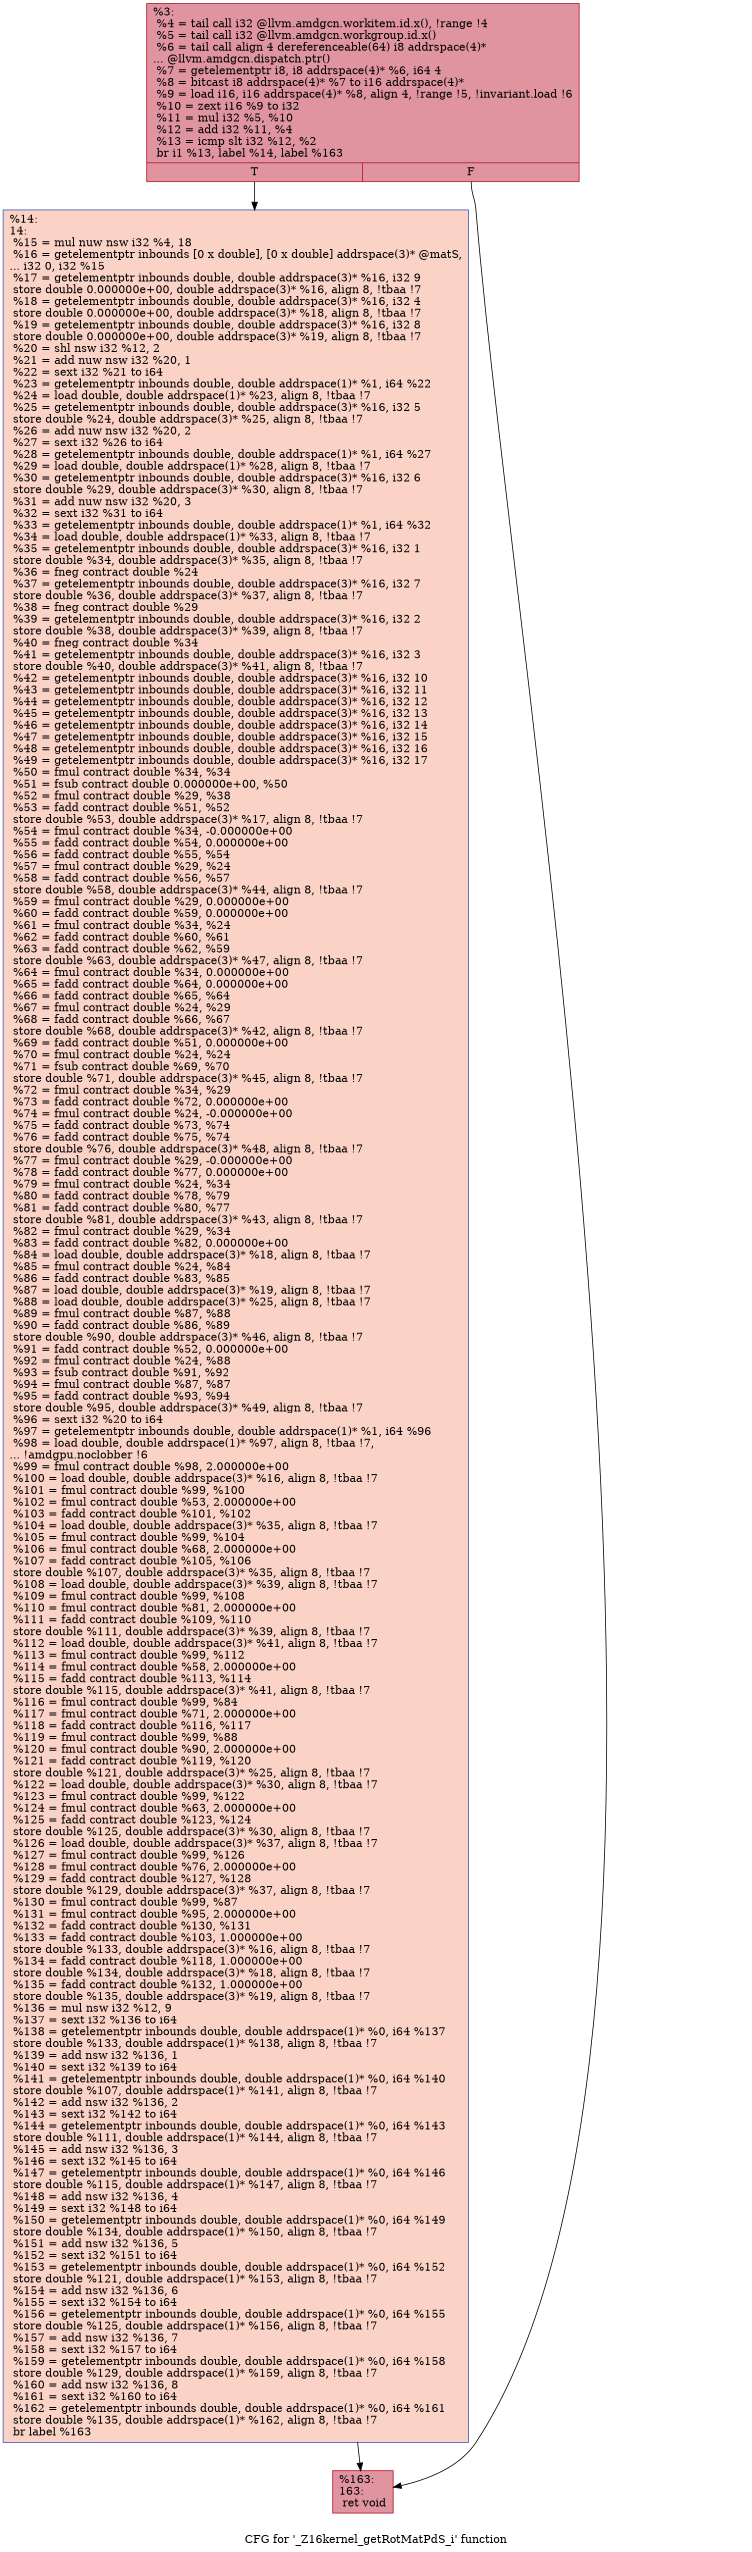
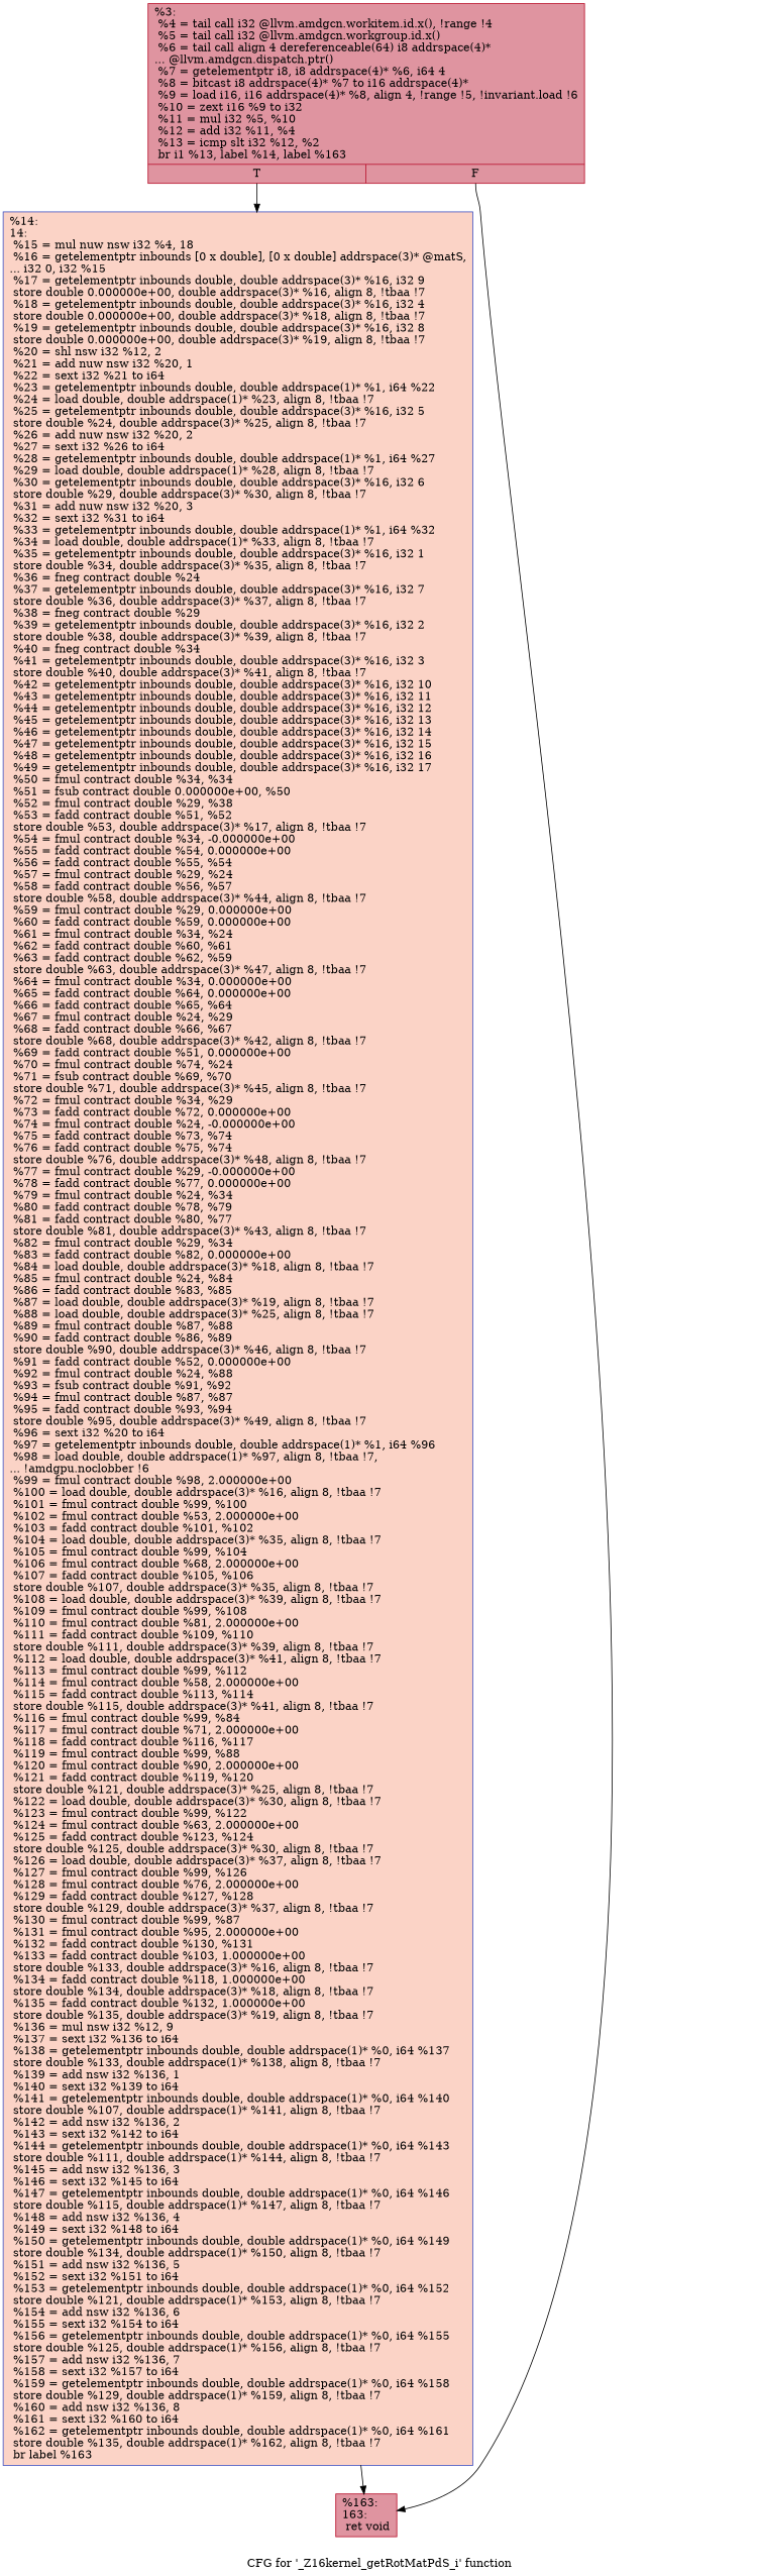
  digraph {
    label="CFG for '_Z16kernel_getRotMatPdS_i' function"
    node [color="#b70d28ff" fillcolor="#b70d2870" shape=record style=filled]
    n1 [label="{%3:\l  %4 = tail call i32 @llvm.amdgcn.workitem.id.x(), !range !4\l  %5 = tail call i32 @llvm.amdgcn.workgroup.id.x()\l  %6 = tail call align 4 dereferenceable(64) i8 addrspace(4)*\l... @llvm.amdgcn.dispatch.ptr()\l  %7 = getelementptr i8, i8 addrspace(4)* %6, i64 4\l  %8 = bitcast i8 addrspace(4)* %7 to i16 addrspace(4)*\l  %9 = load i16, i16 addrspace(4)* %8, align 4, !range !5, !invariant.load !6\l  %10 = zext i16 %9 to i32\l  %11 = mul i32 %5, %10\l  %12 = add i32 %11, %4\l  %13 = icmp slt i32 %12, %2\l  br i1 %13, label %14, label %163\l|{<s0>T|<s1>F}}"]
-   n2 [color="#3d50c3ff" fillcolor="#f59c7d70" label="{%14:\l14:                                               \l  %15 = mul nuw nsw i32 %4, 18\l  %16 = getelementptr inbounds [0 x double], [0 x double] addrspace(3)* @matS,\l... i32 0, i32 %15\l  %17 = getelementptr inbounds double, double addrspace(3)* %16, i32 9\l  store double 0.000000e+00, double addrspace(3)* %16, align 8, !tbaa !7\l  %18 = getelementptr inbounds double, double addrspace(3)* %16, i32 4\l  store double 0.000000e+00, double addrspace(3)* %18, align 8, !tbaa !7\l  %19 = getelementptr inbounds double, double addrspace(3)* %16, i32 8\l  store double 0.000000e+00, double addrspace(3)* %19, align 8, !tbaa !7\l  %20 = shl nsw i32 %12, 2\l  %21 = add nuw nsw i32 %20, 1\l  %22 = sext i32 %21 to i64\l  %23 = getelementptr inbounds double, double addrspace(1)* %1, i64 %22\l  %24 = load double, double addrspace(1)* %23, align 8, !tbaa !7\l  %25 = getelementptr inbounds double, double addrspace(3)* %16, i32 5\l  store double %24, double addrspace(3)* %25, align 8, !tbaa !7\l  %26 = add nuw nsw i32 %20, 2\l  %27 = sext i32 %26 to i64\l  %28 = getelementptr inbounds double, double addrspace(1)* %1, i64 %27\l  %29 = load double, double addrspace(1)* %28, align 8, !tbaa !7\l  %30 = getelementptr inbounds double, double addrspace(3)* %16, i32 6\l  store double %29, double addrspace(3)* %30, align 8, !tbaa !7\l  %31 = add nuw nsw i32 %20, 3\l  %32 = sext i32 %31 to i64\l  %33 = getelementptr inbounds double, double addrspace(1)* %1, i64 %32\l  %34 = load double, double addrspace(1)* %33, align 8, !tbaa !7\l  %35 = getelementptr inbounds double, double addrspace(3)* %16, i32 1\l  store double %34, double addrspace(3)* %35, align 8, !tbaa !7\l  %36 = fneg contract double %24\l  %37 = getelementptr inbounds double, double addrspace(3)* %16, i32 7\l  store double %36, double addrspace(3)* %37, align 8, !tbaa !7\l  %38 = fneg contract double %29\l  %39 = getelementptr inbounds double, double addrspace(3)* %16, i32 2\l  store double %38, double addrspace(3)* %39, align 8, !tbaa !7\l  %40 = fneg contract double %34\l  %41 = getelementptr inbounds double, double addrspace(3)* %16, i32 3\l  store double %40, double addrspace(3)* %41, align 8, !tbaa !7\l  %42 = getelementptr inbounds double, double addrspace(3)* %16, i32 10\l  %43 = getelementptr inbounds double, double addrspace(3)* %16, i32 11\l  %44 = getelementptr inbounds double, double addrspace(3)* %16, i32 12\l  %45 = getelementptr inbounds double, double addrspace(3)* %16, i32 13\l  %46 = getelementptr inbounds double, double addrspace(3)* %16, i32 14\l  %47 = getelementptr inbounds double, double addrspace(3)* %16, i32 15\l  %48 = getelementptr inbounds double, double addrspace(3)* %16, i32 16\l  %49 = getelementptr inbounds double, double addrspace(3)* %16, i32 17\l  %50 = fmul contract double %34, %34\l  %51 = fsub contract double 0.000000e+00, %50\l  %52 = fmul contract double %29, %38\l  %53 = fadd contract double %51, %52\l  store double %53, double addrspace(3)* %17, align 8, !tbaa !7\l  %54 = fmul contract double %34, -0.000000e+00\l  %55 = fadd contract double %54, 0.000000e+00\l  %56 = fadd contract double %55, %54\l  %57 = fmul contract double %29, %24\l  %58 = fadd contract double %56, %57\l  store double %58, double addrspace(3)* %44, align 8, !tbaa !7\l  %59 = fmul contract double %29, 0.000000e+00\l  %60 = fadd contract double %59, 0.000000e+00\l  %61 = fmul contract double %34, %24\l  %62 = fadd contract double %60, %61\l  %63 = fadd contract double %62, %59\l  store double %63, double addrspace(3)* %47, align 8, !tbaa !7\l  %64 = fmul contract double %34, 0.000000e+00\l  %65 = fadd contract double %64, 0.000000e+00\l  %66 = fadd contract double %65, %64\l  %67 = fmul contract double %24, %29\l  %68 = fadd contract double %66, %67\l  store double %68, double addrspace(3)* %42, align 8, !tbaa !7\l  %69 = fadd contract double %51, 0.000000e+00\l  %70 = fmul contract double %24, %24\l  %71 = fsub contract double %69, %70\l  store double %71, double addrspace(3)* %45, align 8, !tbaa !7\l  %72 = fmul contract double %34, %29\l  %73 = fadd contract double %72, 0.000000e+00\l  %74 = fmul contract double %24, -0.000000e+00\l  %75 = fadd contract double %73, %74\l  %76 = fadd contract double %75, %74\l  store double %76, double addrspace(3)* %48, align 8, !tbaa !7\l  %77 = fmul contract double %29, -0.000000e+00\l  %78 = fadd contract double %77, 0.000000e+00\l  %79 = fmul contract double %24, %34\l  %80 = fadd contract double %78, %79\l  %81 = fadd contract double %80, %77\l  store double %81, double addrspace(3)* %43, align 8, !tbaa !7\l  %82 = fmul contract double %29, %34\l  %83 = fadd contract double %82, 0.000000e+00\l  %84 = load double, double addrspace(3)* %18, align 8, !tbaa !7\l  %85 = fmul contract double %24, %84\l  %86 = fadd contract double %83, %85\l  %87 = load double, double addrspace(3)* %19, align 8, !tbaa !7\l  %88 = load double, double addrspace(3)* %25, align 8, !tbaa !7\l  %89 = fmul contract double %87, %88\l  %90 = fadd contract double %86, %89\l  store double %90, double addrspace(3)* %46, align 8, !tbaa !7\l  %91 = fadd contract double %52, 0.000000e+00\l  %92 = fmul contract double %24, %88\l  %93 = fsub contract double %91, %92\l  %94 = fmul contract double %87, %87\l  %95 = fadd contract double %93, %94\l  store double %95, double addrspace(3)* %49, align 8, !tbaa !7\l  %96 = sext i32 %20 to i64\l  %97 = getelementptr inbounds double, double addrspace(1)* %1, i64 %96\l  %98 = load double, double addrspace(1)* %97, align 8, !tbaa !7,\l... !amdgpu.noclobber !6\l  %99 = fmul contract double %98, 2.000000e+00\l  %100 = load double, double addrspace(3)* %16, align 8, !tbaa !7\l  %101 = fmul contract double %99, %100\l  %102 = fmul contract double %53, 2.000000e+00\l  %103 = fadd contract double %101, %102\l  %104 = load double, double addrspace(3)* %35, align 8, !tbaa !7\l  %105 = fmul contract double %99, %104\l  %106 = fmul contract double %68, 2.000000e+00\l  %107 = fadd contract double %105, %106\l  store double %107, double addrspace(3)* %35, align 8, !tbaa !7\l  %108 = load double, double addrspace(3)* %39, align 8, !tbaa !7\l  %109 = fmul contract double %99, %108\l  %110 = fmul contract double %81, 2.000000e+00\l  %111 = fadd contract double %109, %110\l  store double %111, double addrspace(3)* %39, align 8, !tbaa !7\l  %112 = load double, double addrspace(3)* %41, align 8, !tbaa !7\l  %113 = fmul contract double %99, %112\l  %114 = fmul contract double %58, 2.000000e+00\l  %115 = fadd contract double %113, %114\l  store double %115, double addrspace(3)* %41, align 8, !tbaa !7\l  %116 = fmul contract double %99, %84\l  %117 = fmul contract double %71, 2.000000e+00\l  %118 = fadd contract double %116, %117\l  %119 = fmul contract double %99, %88\l  %120 = fmul contract double %90, 2.000000e+00\l  %121 = fadd contract double %119, %120\l  store double %121, double addrspace(3)* %25, align 8, !tbaa !7\l  %122 = load double, double addrspace(3)* %30, align 8, !tbaa !7\l  %123 = fmul contract double %99, %122\l  %124 = fmul contract double %63, 2.000000e+00\l  %125 = fadd contract double %123, %124\l  store double %125, double addrspace(3)* %30, align 8, !tbaa !7\l  %126 = load double, double addrspace(3)* %37, align 8, !tbaa !7\l  %127 = fmul contract double %99, %126\l  %128 = fmul contract double %76, 2.000000e+00\l  %129 = fadd contract double %127, %128\l  store double %129, double addrspace(3)* %37, align 8, !tbaa !7\l  %130 = fmul contract double %99, %87\l  %131 = fmul contract double %95, 2.000000e+00\l  %132 = fadd contract double %130, %131\l  %133 = fadd contract double %103, 1.000000e+00\l  store double %133, double addrspace(3)* %16, align 8, !tbaa !7\l  %134 = fadd contract double %118, 1.000000e+00\l  store double %134, double addrspace(3)* %18, align 8, !tbaa !7\l  %135 = fadd contract double %132, 1.000000e+00\l  store double %135, double addrspace(3)* %19, align 8, !tbaa !7\l  %136 = mul nsw i32 %12, 9\l  %137 = sext i32 %136 to i64\l  %138 = getelementptr inbounds double, double addrspace(1)* %0, i64 %137\l  store double %133, double addrspace(1)* %138, align 8, !tbaa !7\l  %139 = add nsw i32 %136, 1\l  %140 = sext i32 %139 to i64\l  %141 = getelementptr inbounds double, double addrspace(1)* %0, i64 %140\l  store double %107, double addrspace(1)* %141, align 8, !tbaa !7\l  %142 = add nsw i32 %136, 2\l  %143 = sext i32 %142 to i64\l  %144 = getelementptr inbounds double, double addrspace(1)* %0, i64 %143\l  store double %111, double addrspace(1)* %144, align 8, !tbaa !7\l  %145 = add nsw i32 %136, 3\l  %146 = sext i32 %145 to i64\l  %147 = getelementptr inbounds double, double addrspace(1)* %0, i64 %146\l  store double %115, double addrspace(1)* %147, align 8, !tbaa !7\l  %148 = add nsw i32 %136, 4\l  %149 = sext i32 %148 to i64\l  %150 = getelementptr inbounds double, double addrspace(1)* %0, i64 %149\l  store double %134, double addrspace(1)* %150, align 8, !tbaa !7\l  %151 = add nsw i32 %136, 5\l  %152 = sext i32 %151 to i64\l  %153 = getelementptr inbounds double, double addrspace(1)* %0, i64 %152\l  store double %121, double addrspace(1)* %153, align 8, !tbaa !7\l  %154 = add nsw i32 %136, 6\l  %155 = sext i32 %154 to i64\l  %156 = getelementptr inbounds double, double addrspace(1)* %0, i64 %155\l  store double %125, double addrspace(1)* %156, align 8, !tbaa !7\l  %157 = add nsw i32 %136, 7\l  %158 = sext i32 %157 to i64\l  %159 = getelementptr inbounds double, double addrspace(1)* %0, i64 %158\l  store double %129, double addrspace(1)* %159, align 8, !tbaa !7\l  %160 = add nsw i32 %136, 8\l  %161 = sext i32 %160 to i64\l  %162 = getelementptr inbounds double, double addrspace(1)* %0, i64 %161\l  store double %135, double addrspace(1)* %162, align 8, !tbaa !7\l  br label %163\l}"]
+   n2 [color="#3d50c3ff" fillcolor="#f59c7d70" label="{%14:\l14:                                               \l  %15 = mul nuw nsw i32 %4, 18\l  %16 = getelementptr inbounds [0 x double], [0 x double] addrspace(3)* @matS,\l... i32 0, i32 %15\l  %17 = getelementptr inbounds double, double addrspace(3)* %16, i32 9\l  store double 0.000000e+00, double addrspace(3)* %16, align 8, !tbaa !7\l  %18 = getelementptr inbounds double, double addrspace(3)* %16, i32 4\l  store double 0.000000e+00, double addrspace(3)* %18, align 8, !tbaa !7\l  %19 = getelementptr inbounds double, double addrspace(3)* %16, i32 8\l  store double 0.000000e+00, double addrspace(3)* %19, align 8, !tbaa !7\l  %20 = shl nsw i32 %12, 2\l  %21 = add nuw nsw i32 %20, 1\l  %22 = sext i32 %21 to i64\l  %23 = getelementptr inbounds double, double addrspace(1)* %1, i64 %22\l  %24 = load double, double addrspace(1)* %23, align 8, !tbaa !7\l  %25 = getelementptr inbounds double, double addrspace(3)* %16, i32 5\l  store double %24, double addrspace(3)* %25, align 8, !tbaa !7\l  %26 = add nuw nsw i32 %20, 2\l  %27 = sext i32 %26 to i64\l  %28 = getelementptr inbounds double, double addrspace(1)* %1, i64 %27\l  %29 = load double, double addrspace(1)* %28, align 8, !tbaa !7\l  %30 = getelementptr inbounds double, double addrspace(3)* %16, i32 6\l  store double %29, double addrspace(3)* %30, align 8, !tbaa !7\l  %31 = add nuw nsw i32 %20, 3\l  %32 = sext i32 %31 to i64\l  %33 = getelementptr inbounds double, double addrspace(1)* %1, i64 %32\l  %34 = load double, double addrspace(1)* %33, align 8, !tbaa !7\l  %35 = getelementptr inbounds double, double addrspace(3)* %16, i32 1\l  store double %34, double addrspace(3)* %35, align 8, !tbaa !7\l  %36 = fneg contract double %24\l  %37 = getelementptr inbounds double, double addrspace(3)* %16, i32 7\l  store double %36, double addrspace(3)* %37, align 8, !tbaa !7\l  %38 = fneg contract double %29\l  %39 = getelementptr inbounds double, double addrspace(3)* %16, i32 2\l  store double %38, double addrspace(3)* %39, align 8, !tbaa !7\l  %40 = fneg contract double %34\l  %41 = getelementptr inbounds double, double addrspace(3)* %16, i32 3\l  store double %40, double addrspace(3)* %41, align 8, !tbaa !7\l  %42 = getelementptr inbounds double, double addrspace(3)* %16, i32 10\l  %43 = getelementptr inbounds double, double addrspace(3)* %16, i32 11\l  %44 = getelementptr inbounds double, double addrspace(3)* %16, i32 12\l  %45 = getelementptr inbounds double, double addrspace(3)* %16, i32 13\l  %46 = getelementptr inbounds double, double addrspace(3)* %16, i32 14\l  %47 = getelementptr inbounds double, double addrspace(3)* %16, i32 15\l  %48 = getelementptr inbounds double, double addrspace(3)* %16, i32 16\l  %49 = getelementptr inbounds double, double addrspace(3)* %16, i32 17\l  %50 = fmul contract double %34, %34\l  %51 = fsub contract double 0.000000e+00, %50\l  %52 = fmul contract double %29, %38\l  %53 = fadd contract double %51, %52\l  store double %53, double addrspace(3)* %17, align 8, !tbaa !7\l  %54 = fmul contract double %34, -0.000000e+00\l  %55 = fadd contract double %54, 0.000000e+00\l  %56 = fadd contract double %55, %54\l  %57 = fmul contract double %29, %24\l  %58 = fadd contract double %56, %57\l  store double %58, double addrspace(3)* %44, align 8, !tbaa !7\l  %59 = fmul contract double %29, 0.000000e+00\l  %60 = fadd contract double %59, 0.000000e+00\l  %61 = fmul contract double %34, %24\l  %62 = fadd contract double %60, %61\l  %63 = fadd contract double %62, %59\l  store double %63, double addrspace(3)* %47, align 8, !tbaa !7\l  %64 = fmul contract double %34, 0.000000e+00\l  %65 = fadd contract double %64, 0.000000e+00\l  %66 = fadd contract double %65, %64\l  %67 = fmul contract double %24, %29\l  %68 = fadd contract double %66, %67\l  store double %68, double addrspace(3)* %42, align 8, !tbaa !7\l  %69 = fadd contract double %51, 0.000000e+00\l  %70 = fmul contract double %74, %24\l  %71 = fsub contract double %69, %70\l  store double %71, double addrspace(3)* %45, align 8, !tbaa !7\l  %72 = fmul contract double %34, %29\l  %73 = fadd contract double %72, 0.000000e+00\l  %74 = fmul contract double %24, -0.000000e+00\l  %75 = fadd contract double %73, %74\l  %76 = fadd contract double %75, %74\l  store double %76, double addrspace(3)* %48, align 8, !tbaa !7\l  %77 = fmul contract double %29, -0.000000e+00\l  %78 = fadd contract double %77, 0.000000e+00\l  %79 = fmul contract double %24, %34\l  %80 = fadd contract double %78, %79\l  %81 = fadd contract double %80, %77\l  store double %81, double addrspace(3)* %43, align 8, !tbaa !7\l  %82 = fmul contract double %29, %34\l  %83 = fadd contract double %82, 0.000000e+00\l  %84 = load double, double addrspace(3)* %18, align 8, !tbaa !7\l  %85 = fmul contract double %24, %84\l  %86 = fadd contract double %83, %85\l  %87 = load double, double addrspace(3)* %19, align 8, !tbaa !7\l  %88 = load double, double addrspace(3)* %25, align 8, !tbaa !7\l  %89 = fmul contract double %87, %88\l  %90 = fadd contract double %86, %89\l  store double %90, double addrspace(3)* %46, align 8, !tbaa !7\l  %91 = fadd contract double %52, 0.000000e+00\l  %92 = fmul contract double %24, %88\l  %93 = fsub contract double %91, %92\l  %94 = fmul contract double %87, %87\l  %95 = fadd contract double %93, %94\l  store double %95, double addrspace(3)* %49, align 8, !tbaa !7\l  %96 = sext i32 %20 to i64\l  %97 = getelementptr inbounds double, double addrspace(1)* %1, i64 %96\l  %98 = load double, double addrspace(1)* %97, align 8, !tbaa !7,\l... !amdgpu.noclobber !6\l  %99 = fmul contract double %98, 2.000000e+00\l  %100 = load double, double addrspace(3)* %16, align 8, !tbaa !7\l  %101 = fmul contract double %99, %100\l  %102 = fmul contract double %53, 2.000000e+00\l  %103 = fadd contract double %101, %102\l  %104 = load double, double addrspace(3)* %35, align 8, !tbaa !7\l  %105 = fmul contract double %99, %104\l  %106 = fmul contract double %68, 2.000000e+00\l  %107 = fadd contract double %105, %106\l  store double %107, double addrspace(3)* %35, align 8, !tbaa !7\l  %108 = load double, double addrspace(3)* %39, align 8, !tbaa !7\l  %109 = fmul contract double %99, %108\l  %110 = fmul contract double %81, 2.000000e+00\l  %111 = fadd contract double %109, %110\l  store double %111, double addrspace(3)* %39, align 8, !tbaa !7\l  %112 = load double, double addrspace(3)* %41, align 8, !tbaa !7\l  %113 = fmul contract double %99, %112\l  %114 = fmul contract double %58, 2.000000e+00\l  %115 = fadd contract double %113, %114\l  store double %115, double addrspace(3)* %41, align 8, !tbaa !7\l  %116 = fmul contract double %99, %84\l  %117 = fmul contract double %71, 2.000000e+00\l  %118 = fadd contract double %116, %117\l  %119 = fmul contract double %99, %88\l  %120 = fmul contract double %90, 2.000000e+00\l  %121 = fadd contract double %119, %120\l  store double %121, double addrspace(3)* %25, align 8, !tbaa !7\l  %122 = load double, double addrspace(3)* %30, align 8, !tbaa !7\l  %123 = fmul contract double %99, %122\l  %124 = fmul contract double %63, 2.000000e+00\l  %125 = fadd contract double %123, %124\l  store double %125, double addrspace(3)* %30, align 8, !tbaa !7\l  %126 = load double, double addrspace(3)* %37, align 8, !tbaa !7\l  %127 = fmul contract double %99, %126\l  %128 = fmul contract double %76, 2.000000e+00\l  %129 = fadd contract double %127, %128\l  store double %129, double addrspace(3)* %37, align 8, !tbaa !7\l  %130 = fmul contract double %99, %87\l  %131 = fmul contract double %95, 2.000000e+00\l  %132 = fadd contract double %130, %131\l  %133 = fadd contract double %103, 1.000000e+00\l  store double %133, double addrspace(3)* %16, align 8, !tbaa !7\l  %134 = fadd contract double %118, 1.000000e+00\l  store double %134, double addrspace(3)* %18, align 8, !tbaa !7\l  %135 = fadd contract double %132, 1.000000e+00\l  store double %135, double addrspace(3)* %19, align 8, !tbaa !7\l  %136 = mul nsw i32 %12, 9\l  %137 = sext i32 %136 to i64\l  %138 = getelementptr inbounds double, double addrspace(1)* %0, i64 %137\l  store double %133, double addrspace(1)* %138, align 8, !tbaa !7\l  %139 = add nsw i32 %136, 1\l  %140 = sext i32 %139 to i64\l  %141 = getelementptr inbounds double, double addrspace(1)* %0, i64 %140\l  store double %107, double addrspace(1)* %141, align 8, !tbaa !7\l  %142 = add nsw i32 %136, 2\l  %143 = sext i32 %142 to i64\l  %144 = getelementptr inbounds double, double addrspace(1)* %0, i64 %143\l  store double %111, double addrspace(1)* %144, align 8, !tbaa !7\l  %145 = add nsw i32 %136, 3\l  %146 = sext i32 %145 to i64\l  %147 = getelementptr inbounds double, double addrspace(1)* %0, i64 %146\l  store double %115, double addrspace(1)* %147, align 8, !tbaa !7\l  %148 = add nsw i32 %136, 4\l  %149 = sext i32 %148 to i64\l  %150 = getelementptr inbounds double, double addrspace(1)* %0, i64 %149\l  store double %134, double addrspace(1)* %150, align 8, !tbaa !7\l  %151 = add nsw i32 %136, 5\l  %152 = sext i32 %151 to i64\l  %153 = getelementptr inbounds double, double addrspace(1)* %0, i64 %152\l  store double %121, double addrspace(1)* %153, align 8, !tbaa !7\l  %154 = add nsw i32 %136, 6\l  %155 = sext i32 %154 to i64\l  %156 = getelementptr inbounds double, double addrspace(1)* %0, i64 %155\l  store double %125, double addrspace(1)* %156, align 8, !tbaa !7\l  %157 = add nsw i32 %136, 7\l  %158 = sext i32 %157 to i64\l  %159 = getelementptr inbounds double, double addrspace(1)* %0, i64 %158\l  store double %129, double addrspace(1)* %159, align 8, !tbaa !7\l  %160 = add nsw i32 %136, 8\l  %161 = sext i32 %160 to i64\l  %162 = getelementptr inbounds double, double addrspace(1)* %0, i64 %161\l  store double %135, double addrspace(1)* %162, align 8, !tbaa !7\l  br label %163\l}"]
    n3 [label="{%163:\l163:                                              \l  ret void\l}"]
    n1 -> n2 [tailport=s0]
    n1 -> n3 [tailport=s1]
    n2 -> n3
  }
